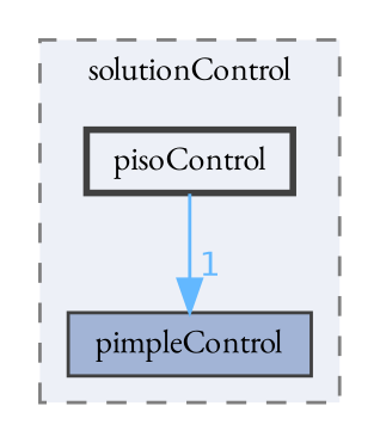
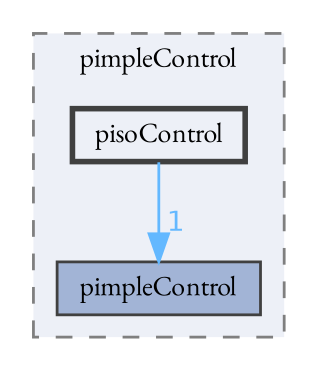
  digraph {
    compound=true
    fontname="EB Garamond"
    node [color=grey25 fontname="EB Garamond" fontsize=10 shape=box]
    n1 [fillcolor="#a2b4d6" height=0.2 label=pimpleControl style=filled width=0.4]
    n2 [fillcolor="#edf0f7" height=0.2 label=pisoControl style="filled,bold" width=0.4]
    subgraph cluster_1 {
      bgcolor="#edf0f7"
      fontsize=10
-     label=solutionControl
+     label=pimpleControl
      pencolor=grey50
      style="filled,dashed"
      n1
      n2
    }
    n2 -> n1 [color=steelblue1 fontcolor=steelblue1 fontname="EB Garamond" fontsize=10 headlabel=1 labeldistance=1.5 labelfontname=Helvetica labelfontsize=10]
  }
